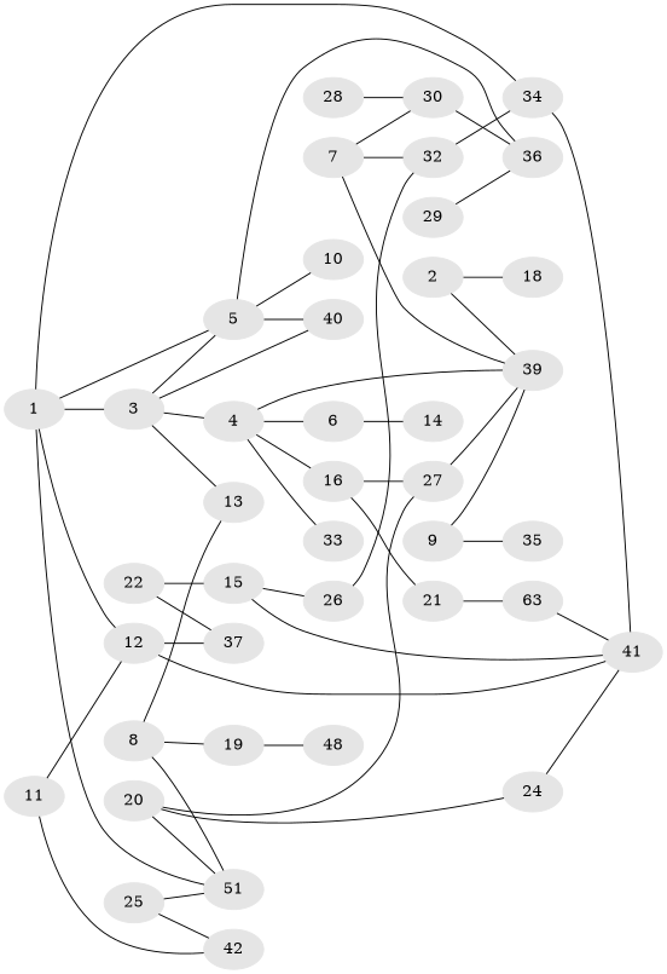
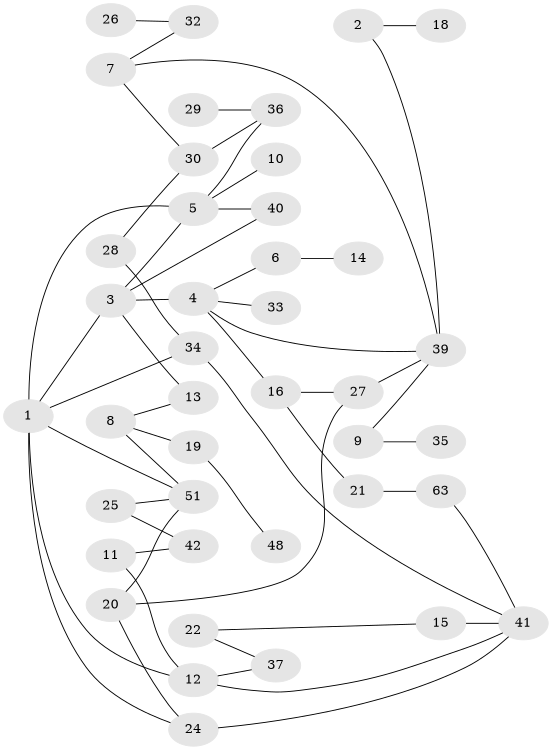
  graph {
    rankdir=LR
    node [color=gray90 style=filled]
    edge [weight=1.0]
    1
    3
    5
    12
    24
    n6 [label=51]
    34
    4
    13
    40
    10
    36
    37
    41
    2
    18
    39
    6
    16
    33
    14
    21
    27
    7
    30
    32
    8
    19
    n29 [label=48]
    9
    35
    11
    42
    15
    26
    n36 [label=63]
    20
    22
    25
    28
    29
    1 -- 3
    1 -- 5
    1 -- 12
+   1 -- 24
    1 -- n6
    1 -- 34
    3 -- 5
    3 -- 4
    3 -- 13
    3 -- 40
    5 -- 40
    5 -- 10
    5 -- 36
    12 -- 37 [weight=2.0]
    12 -- 41
    24 -- 41
    34 -- 41
    4 -- 39
    4 -- 6
    4 -- 16
    4 -- 33
    2 -- 18
    2 -- 39
    6 -- 14
    16 -- 21
    16 -- 27
    21 -- n36
    27 -- 39
    7 -- 39
    7 -- 30
    7 -- 32
    30 -- 36
-   32 -- 34
+   28 -- 34
    8 -- n6
    8 -- 13
    8 -- 19
    19 -- n29
    9 -- 39
    9 -- 35
    11 -- 12
    11 -- 42
    15 -- 41
-   15 -- 26
    26 -- 32
    n36 -- 41
    20 -- 24
    20 -- n6
    20 -- 27
    22 -- 37
    22 -- 15
    25 -- n6
    25 -- 42
    28 -- 30
    29 -- 36
  }
